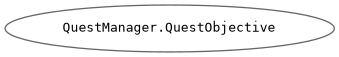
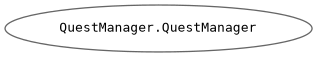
  digraph {
    rankdir=LR
-   n1 [color=grey40 fillcolor=white fontname=Consolas fontsize=10 height=0.2 label="QuestManager.QuestObjective" margin=0.1 style=filled width=0.4]
+   n1 [color=grey40 fillcolor=white fontname=Consolas fontsize=10 height=0.2 label="QuestManager.QuestManager" margin=0.1 style=filled width=0.4]
  }
